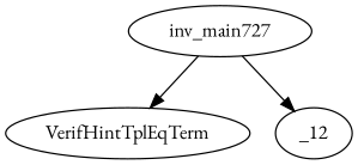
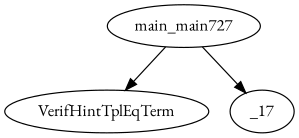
  digraph {
    fontname="EB Garamond"
    node [fontname="EB Garamond"]
    edge [fontname="EB Garamond"]
-   n1 [label=inv_main727]
+   n1 [label=main_main727]
    n2 [label=VerifHintTplEqTerm]
-   n3 [label=_12]
+   n3 [label=_17]
    n1 -> n2
    n1 -> n3
  }
